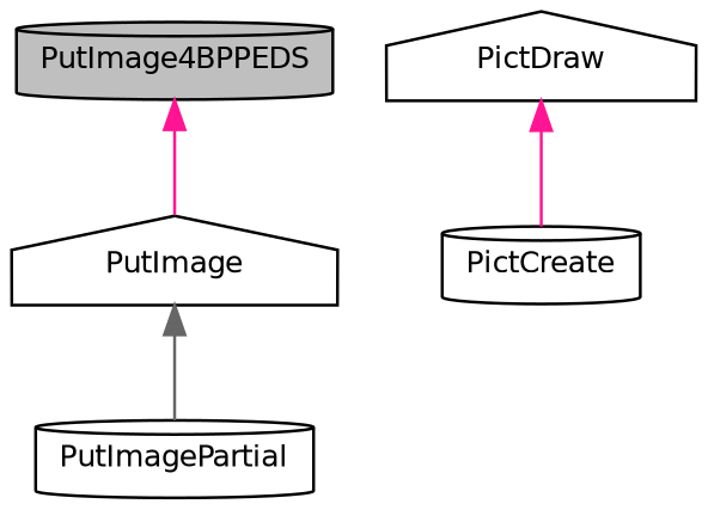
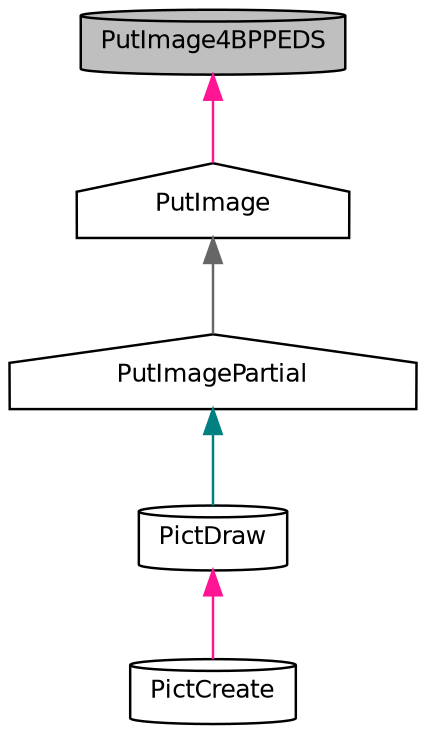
  digraph {
    rankdir=TB
    node [color=black fillcolor=white fontname=Helvetica fontsize=10 shape=house style=filled]
    edge [color=deeppink dir=back fontname=Helvetica fontsize=10 labelfontname=Helvetica labelfontsize=10 style=solid]
    n1 [fillcolor=grey75 fontcolor=black height=0.2 label=PutImage4BPPEDS shape=cylinder width=0.4]
    n2 [height=0.2 label=PutImage width=0.4]
-   n3 [height=0.2 label=PutImagePartial shape=cylinder width=0.4]
-   n4 [height=0.2 label=PictDraw width=0.4]
+   n3 [height=0.2 label=PutImagePartial width=0.4]
+   n4 [height=0.2 label=PictDraw shape=cylinder width=0.4]
    n5 [height=0.2 label=PictCreate shape=cylinder width=0.4]
    n1 -> n2
    n2 -> n3 [color=gray40]
+   n3 -> n4 [color=teal]
    n4 -> n5
  }
